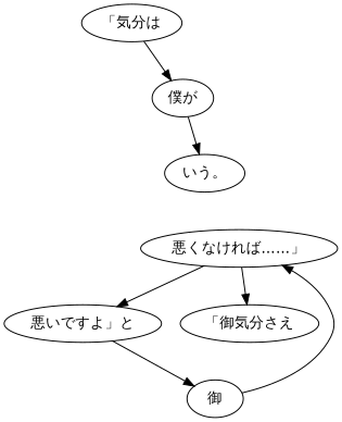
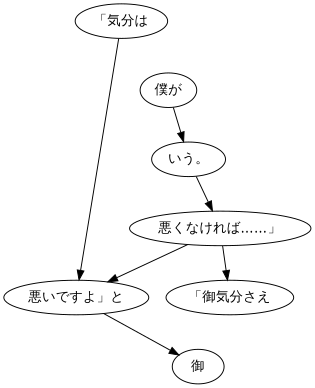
  digraph {
    n1 [label="「御気分さえ"]
    n2 [label="悪くなければ……」"]
    n3 [label="悪いですよ」と"]
    n4 [label="御"]
    n5 [label="「気分は"]
    n6 [label="いう。"]
    n7 [label="僕が"]
    n2 -> n1
    n2 -> n3
    n3 -> n4
-   n4 -> n2
-   n5 -> n7
+   n6 -> n2
+   n5 -> n3
    n7 -> n6
  }
